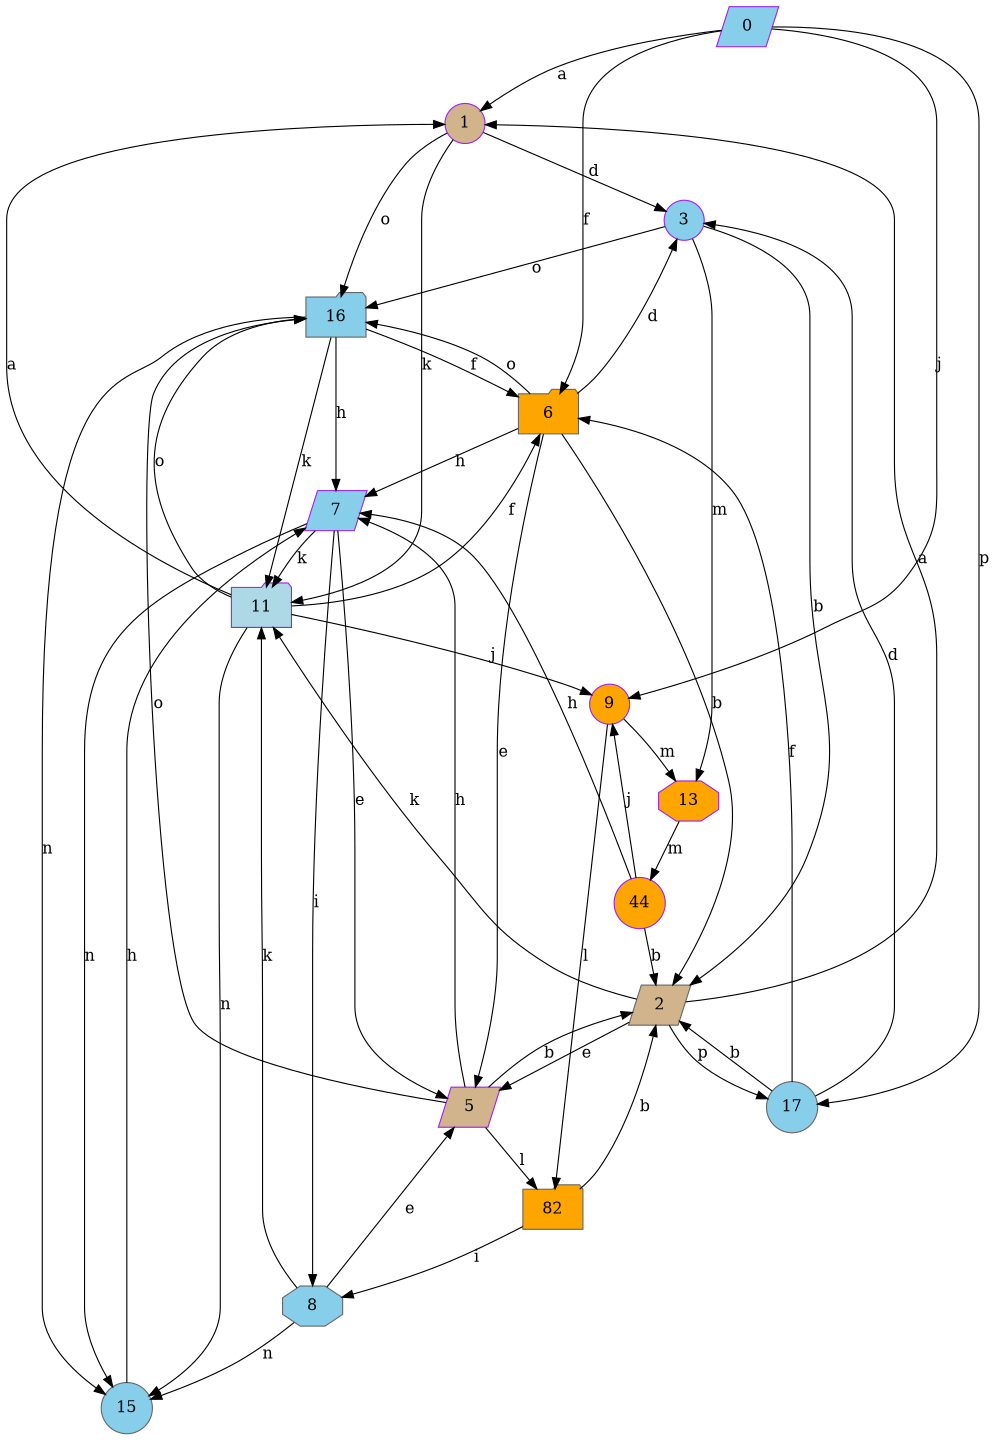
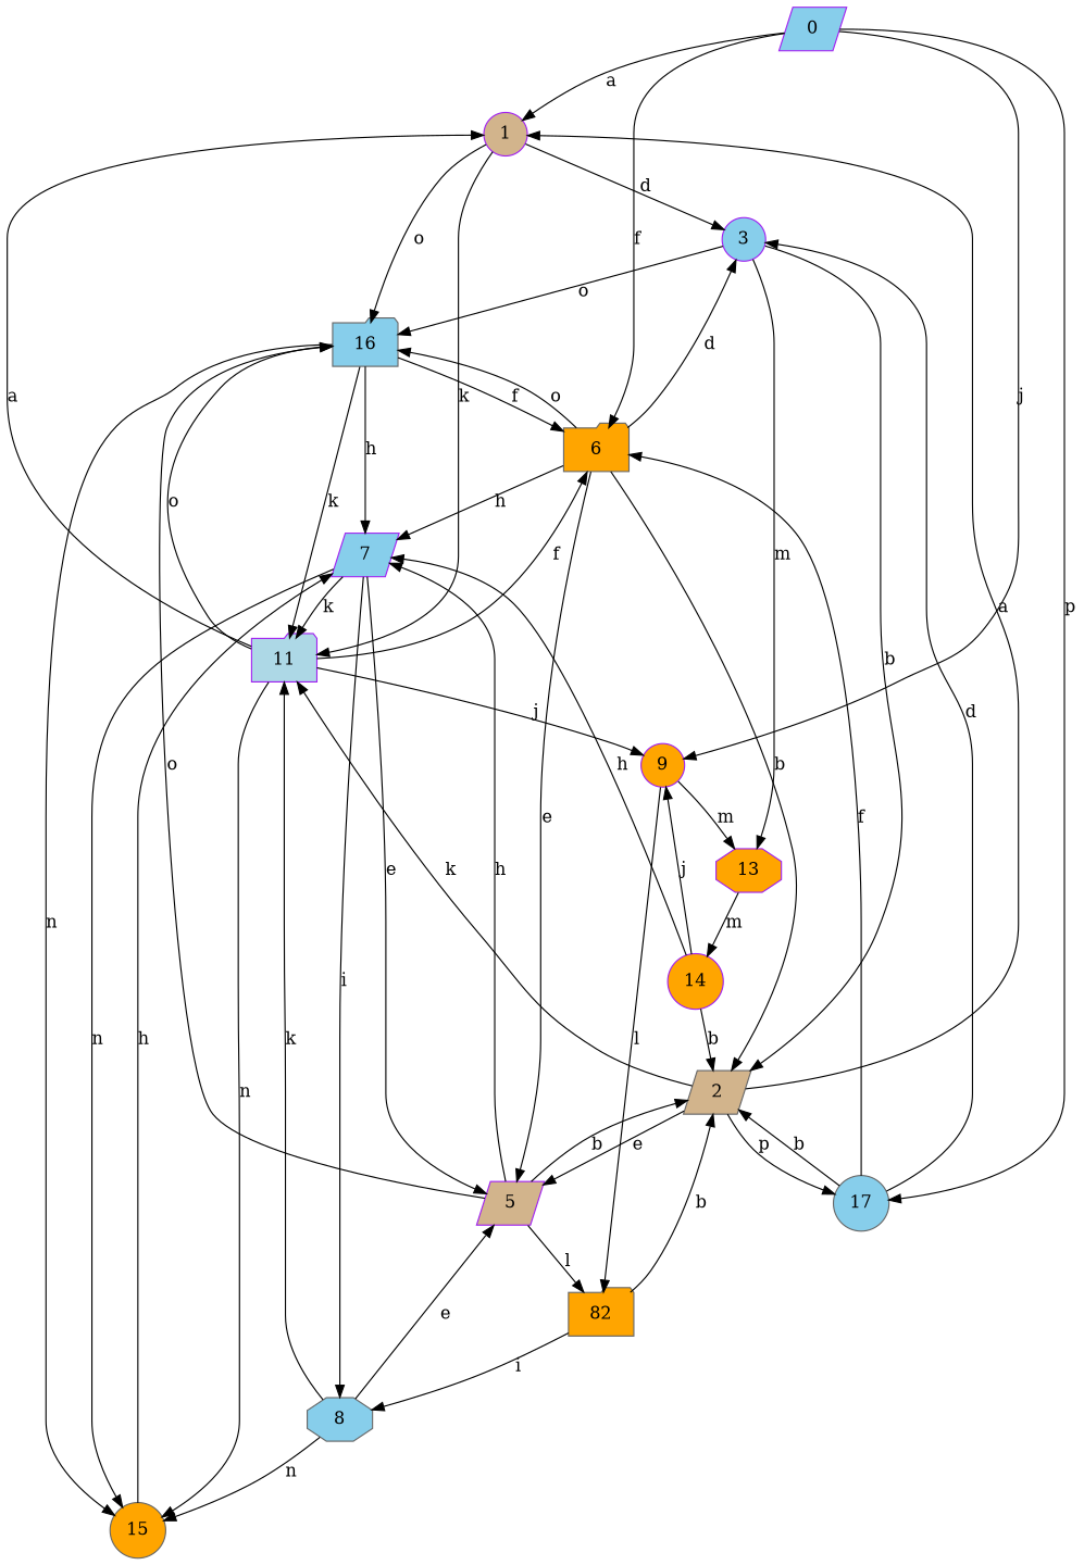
  strict digraph {
    node [color=purple fillcolor=skyblue shape=circle style=filled]
    0 [shape=parallelogram]
    1 [fillcolor=tan]
    6 [color=gray40 fillcolor=orange shape=folder]
    9 [fillcolor=orange]
    17 [color=gray40]
    3
    11 [fillcolor=lightblue shape=folder]
    16 [color=gray40 shape=folder]
    2 [color=gray40 fillcolor=tan shape=parallelogram]
    5 [fillcolor=tan shape=parallelogram]
    7 [shape=parallelogram]
    13 [fillcolor=orange shape=octagon]
    n13 [color=gray40 fillcolor=orange label=82 shape=folder]
-   15 [color=gray40]
-   14 [fillcolor=orange label=44]
+   15 [color=gray40 fillcolor=orange]
+   14 [fillcolor=orange]
    8 [color=gray40 shape=octagon]
    0 -> 1 [label=a]
    0 -> 6 [label=f]
    0 -> 9 [label=j]
    0 -> 17 [label=p]
    1 -> 3 [label=d]
    1 -> 11 [label=k]
    1 -> 16 [label=o]
    6 -> 3 [label=d]
    6 -> 16 [label=o]
    6 -> 2 [label=b]
    6 -> 5 [label=e]
    6 -> 7 [label=h]
    9 -> 13 [label=m]
    9 -> n13 [label=l]
    17 -> 6 [label=f]
    17 -> 3 [label=d]
    17 -> 2 [label=b]
    3 -> 16 [label=o]
    3 -> 2 [label=b]
    3 -> 13 [label=m]
    11 -> 1 [label=a]
    11 -> 6 [label=f]
    11 -> 9 [label=j]
    11 -> 16 [label=o]
    11 -> 15 [label=n]
    16 -> 6 [label=f]
    16 -> 11 [label=k]
    16 -> 7 [label=h]
    16 -> 15 [label=n]
    2 -> 1 [label=a]
    2 -> 17 [label=p]
    2 -> 11 [label=k]
    2 -> 5 [label=e]
    5 -> 16 [label=o]
    5 -> 2 [label=b]
    5 -> 7 [label=h]
    5 -> n13 [label=l]
    7 -> 11 [label=k]
    7 -> 5 [label=e]
    7 -> 15 [label=n]
    7 -> 8 [label=i]
    13 -> 14 [label=m]
    n13 -> 2 [label=b]
    n13 -> 8 [label=i]
    15 -> 7 [label=h]
    14 -> 9 [label=j]
    14 -> 2 [label=b]
    14 -> 7 [label=h]
    8 -> 11 [label=k]
    8 -> 5 [label=e]
    8 -> 15 [label=n]
  }
